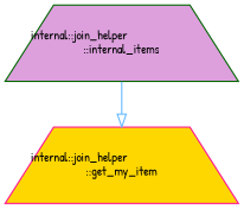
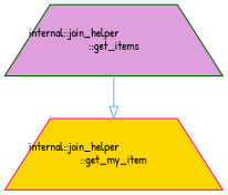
  digraph {
    rankdir=TB
    fontname="Patrick Hand"
    node [fontname="Patrick Hand" fontsize=10 shape=trapezium style=filled]
-   n1 [color=darkgreen fillcolor=plum fontcolor=black height=0.2 label="internal::join_helper\l::internal_items" width=0.4]
+   n1 [color=darkgreen fillcolor=plum fontcolor=black height=0.2 label="internal::join_helper\l::get_items" width=0.4]
    n2 [color=deeppink fillcolor=gold height=0.2 label="internal::join_helper\l::get_my_item" width=0.4]
    n1 -> n2 [color=steelblue1 fontname="Patrick Hand" fontsize=10 labelfontname=Helvetica labelfontsize=10 style=solid arrowhead=onormal]
  }
